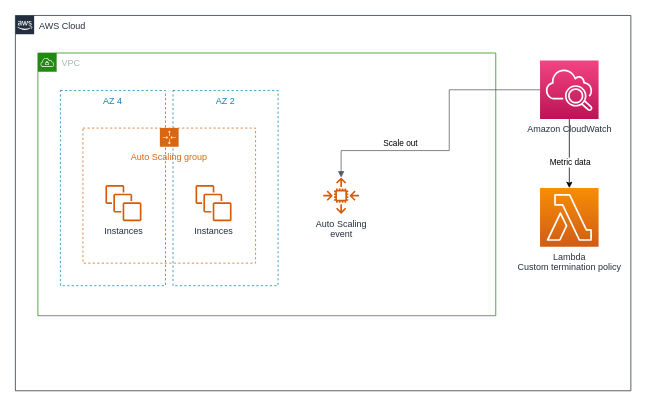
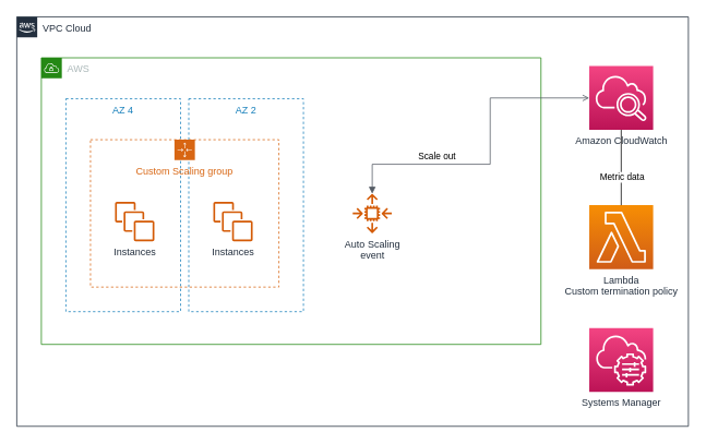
  <mxCell id="0" />
  <mxCell id="1" parent="0" />
- <mxCell id="2" value="AWS Cloud" style="points=[[0,0],[0.25,0],[0.5,0],[0.75,0],[1,0],[1,0.25],[1,0.5],[1,0.75],[1,1],[0.75,1],[0.5,1],[0.25,1],[0,1],[0,0.75],[0,0.5],[0,0.25]];outlineConnect=0;gradientColor=none;html=1;whiteSpace=wrap;fontSize=12;fontStyle=0;container=1;pointerEvents=0;collapsible=0;recursiveResize=0;shape=mxgraph.aws4.group;grIcon=mxgraph.aws4.group_aws_cloud_alt;strokeColor=#232F3E;fillColor=none;verticalAlign=top;align=left;spacingLeft=30;fontColor=#232F3E;dashed=0;" parent="1" vertex="1"><mxGeometry x="20" y="20" width="820" height="500" as="geometry" /></mxCell>
- <mxCell id="3" value="VPC" style="points=[[0,0],[0.25,0],[0.5,0],[0.75,0],[1,0],[1,0.25],[1,0.5],[1,0.75],[1,1],[0.75,1],[0.5,1],[0.25,1],[0,1],[0,0.75],[0,0.5],[0,0.25]];outlineConnect=0;gradientColor=none;html=1;whiteSpace=wrap;fontSize=12;fontStyle=0;container=1;pointerEvents=0;collapsible=0;recursiveResize=0;shape=mxgraph.aws4.group;grIcon=mxgraph.aws4.group_vpc;strokeColor=#248814;fillColor=none;verticalAlign=top;align=left;spacingLeft=30;fontColor=#AAB7B8;dashed=0;" parent="2" vertex="1"><mxGeometry x="30" y="50" width="610" height="350" as="geometry" /></mxCell>
+ <mxCell id="2" value="VPC Cloud" style="points=[[0,0],[0.25,0],[0.5,0],[0.75,0],[1,0],[1,0.25],[1,0.5],[1,0.75],[1,1],[0.75,1],[0.5,1],[0.25,1],[0,1],[0,0.75],[0,0.5],[0,0.25]];outlineConnect=0;gradientColor=none;html=1;whiteSpace=wrap;fontSize=12;fontStyle=0;container=1;pointerEvents=0;collapsible=0;recursiveResize=0;shape=mxgraph.aws4.group;grIcon=mxgraph.aws4.group_aws_cloud_alt;strokeColor=#232F3E;fillColor=none;verticalAlign=top;align=left;spacingLeft=30;fontColor=#232F3E;dashed=0;" parent="1" vertex="1"><mxGeometry x="20" y="20" width="820" height="500" as="geometry" /></mxCell>
+ <mxCell id="3" value="AWS" style="points=[[0,0],[0.25,0],[0.5,0],[0.75,0],[1,0],[1,0.25],[1,0.5],[1,0.75],[1,1],[0.75,1],[0.5,1],[0.25,1],[0,1],[0,0.75],[0,0.5],[0,0.25]];outlineConnect=0;gradientColor=none;html=1;whiteSpace=wrap;fontSize=12;fontStyle=0;container=1;pointerEvents=0;collapsible=0;recursiveResize=0;shape=mxgraph.aws4.group;grIcon=mxgraph.aws4.group_vpc;strokeColor=#248814;fillColor=none;verticalAlign=top;align=left;spacingLeft=30;fontColor=#AAB7B8;dashed=0;" parent="2" vertex="1"><mxGeometry x="30" y="50" width="610" height="350" as="geometry" /></mxCell>
  <mxCell id="4" value="AZ 4" style="fillColor=none;strokeColor=#147EBA;dashed=1;verticalAlign=top;fontStyle=0;fontColor=#147EBA;" parent="3" vertex="1"><mxGeometry x="30" y="50" width="140" height="260" as="geometry" /></mxCell>
  <mxCell id="5" value="AZ 2" style="fillColor=none;strokeColor=#147EBA;dashed=1;verticalAlign=top;fontStyle=0;fontColor=#147EBA;" parent="3" vertex="1"><mxGeometry x="180" y="50" width="140" height="260" as="geometry" /></mxCell>
- <mxCell id="6" value="Auto Scaling group" style="points=[[0,0],[0.25,0],[0.5,0],[0.75,0],[1,0],[1,0.25],[1,0.5],[1,0.75],[1,1],[0.75,1],[0.5,1],[0.25,1],[0,1],[0,0.75],[0,0.5],[0,0.25]];outlineConnect=0;gradientColor=none;html=1;whiteSpace=wrap;fontSize=12;fontStyle=0;container=1;pointerEvents=0;collapsible=0;recursiveResize=0;shape=mxgraph.aws4.groupCenter;grIcon=mxgraph.aws4.group_auto_scaling_group;grStroke=1;strokeColor=#D86613;fillColor=none;verticalAlign=top;align=center;fontColor=#D86613;dashed=1;spacingTop=25;" parent="3" vertex="1"><mxGeometry x="60" y="100" width="230" height="180" as="geometry" /></mxCell>
+ <mxCell id="6" value="Custom Scaling group" style="points=[[0,0],[0.25,0],[0.5,0],[0.75,0],[1,0],[1,0.25],[1,0.5],[1,0.75],[1,1],[0.75,1],[0.5,1],[0.25,1],[0,1],[0,0.75],[0,0.5],[0,0.25]];outlineConnect=0;gradientColor=none;html=1;whiteSpace=wrap;fontSize=12;fontStyle=0;container=1;pointerEvents=0;collapsible=0;recursiveResize=0;shape=mxgraph.aws4.groupCenter;grIcon=mxgraph.aws4.group_auto_scaling_group;grStroke=1;strokeColor=#D86613;fillColor=none;verticalAlign=top;align=center;fontColor=#D86613;dashed=1;spacingTop=25;" parent="3" vertex="1"><mxGeometry x="60" y="100" width="230" height="180" as="geometry" /></mxCell>
  <mxCell id="7" value="Instances" style="sketch=0;outlineConnect=0;fontColor=#232F3E;gradientColor=none;fillColor=#D45B07;strokeColor=none;dashed=0;verticalLabelPosition=bottom;verticalAlign=top;align=center;html=1;fontSize=12;fontStyle=0;aspect=fixed;pointerEvents=1;shape=mxgraph.aws4.instances;" parent="6" vertex="1"><mxGeometry x="150" y="76" width="48" height="48" as="geometry" /></mxCell>
  <mxCell id="8" value="Instances" style="sketch=0;outlineConnect=0;fontColor=#232F3E;gradientColor=none;fillColor=#D45B07;strokeColor=none;dashed=0;verticalLabelPosition=bottom;verticalAlign=top;align=center;html=1;fontSize=12;fontStyle=0;aspect=fixed;pointerEvents=1;shape=mxgraph.aws4.instances;" parent="6" vertex="1"><mxGeometry x="30" y="76" width="48" height="48" as="geometry" /></mxCell>
  <mxCell id="9" value="Auto Scaling&lt;br&gt;event" style="sketch=0;outlineConnect=0;fontColor=#232F3E;gradientColor=none;fillColor=#D45B07;strokeColor=none;dashed=0;verticalLabelPosition=bottom;verticalAlign=top;align=center;html=1;fontSize=12;fontStyle=0;aspect=fixed;pointerEvents=1;shape=mxgraph.aws4.auto_scaling2;" parent="3" vertex="1"><mxGeometry x="380" y="166" width="48" height="48" as="geometry" /></mxCell>
  <mxCell id="10" value="Amazon CloudWatch" style="sketch=0;points=[[0,0,0],[0.25,0,0],[0.5,0,0],[0.75,0,0],[1,0,0],[0,1,0],[0.25,1,0],[0.5,1,0],[0.75,1,0],[1,1,0],[0,0.25,0],[0,0.5,0],[0,0.75,0],[1,0.25,0],[1,0.5,0],[1,0.75,0]];points=[[0,0,0],[0.25,0,0],[0.5,0,0],[0.75,0,0],[1,0,0],[0,1,0],[0.25,1,0],[0.5,1,0],[0.75,1,0],[1,1,0],[0,0.25,0],[0,0.5,0],[0,0.75,0],[1,0.25,0],[1,0.5,0],[1,0.75,0]];outlineConnect=0;fontColor=#232F3E;gradientColor=#F34482;gradientDirection=north;fillColor=#BC1356;strokeColor=#ffffff;dashed=0;verticalLabelPosition=bottom;verticalAlign=top;align=center;html=1;fontSize=12;fontStyle=0;aspect=fixed;shape=mxgraph.aws4.resourceIcon;resIcon=mxgraph.aws4.cloudwatch_2;" parent="2" vertex="1"><mxGeometry x="699" y="60" width="78" height="78" as="geometry" /></mxCell>
  <mxCell id="11" value="Lambda&lt;br&gt;Custom termination policy" style="sketch=0;points=[[0,0,0],[0.25,0,0],[0.5,0,0],[0.75,0,0],[1,0,0],[0,1,0],[0.25,1,0],[0.5,1,0],[0.75,1,0],[1,1,0],[0,0.25,0],[0,0.5,0],[0,0.75,0],[1,0.25,0],[1,0.5,0],[1,0.75,0]];outlineConnect=0;fontColor=#232F3E;gradientColor=#F78E04;gradientDirection=north;fillColor=#D05C17;strokeColor=#ffffff;dashed=0;verticalLabelPosition=bottom;verticalAlign=top;align=center;html=1;fontSize=12;fontStyle=0;aspect=fixed;shape=mxgraph.aws4.resourceIcon;resIcon=mxgraph.aws4.lambda;" parent="2" vertex="1"><mxGeometry x="699" y="230" width="78" height="78" as="geometry" /></mxCell>
- <mxCell id="12" value="" style="edgeStyle=orthogonalEdgeStyle;html=1;endArrow=none;elbow=vertical;startArrow=block;startFill=1;strokeColor=#545B64;rounded=0;entryX=0;entryY=0.5;entryDx=0;entryDy=0;entryPerimeter=0;" parent="2" source="9" target="10" edge="1"><mxGeometry width="100" relative="1" as="geometry"><mxPoint x="380" y="290" as="sourcePoint" /><mxPoint x="480" y="290" as="targetPoint" /><Array as="points"><mxPoint x="434" y="180" /><mxPoint x="578" y="180" /><mxPoint x="578" y="99" /></Array></mxGeometry></mxCell>
+ <mxCell id="12" value="" style="edgeStyle=orthogonalEdgeStyle;html=1;endArrow=open;elbow=vertical;startArrow=block;startFill=1;strokeColor=#545B64;rounded=0;entryX=0;entryY=0.5;entryDx=0;entryDy=0;entryPerimeter=0;" parent="2" source="9" target="10" edge="1"><mxGeometry width="100" relative="1" as="geometry"><mxPoint x="380" y="290" as="sourcePoint" /><mxPoint x="480" y="290" as="targetPoint" /><Array as="points"><mxPoint x="434" y="180" /><mxPoint x="578" y="180" /><mxPoint x="578" y="99" /></Array></mxGeometry></mxCell>
  <mxCell id="13" value="Scale out" style="edgeLabel;html=1;align=center;verticalAlign=middle;resizable=0;points=[];" parent="12" vertex="1" connectable="0"><mxGeometry x="0.466" y="-1" relative="1" as="geometry"><mxPoint x="-85" y="70" as="offset" /></mxGeometry></mxCell>
- <mxCell id="14" value="" style="endArrow=classic;html=1;rounded=0;entryX=0.5;entryY=0;entryDx=0;entryDy=0;entryPerimeter=0;exitX=0.5;exitY=1;exitDx=0;exitDy=0;exitPerimeter=0;" edge="1" parent="2" source="10" target="11"><mxGeometry width="50" height="50" relative="1" as="geometry"><mxPoint x="690" y="190" as="sourcePoint" /><mxPoint x="740" y="140" as="targetPoint" /></mxGeometry></mxCell>
+ <mxCell id="14" value="" style="endArrow=none;html=1;rounded=0;entryX=0.5;entryY=0;entryDx=0;entryDy=0;entryPerimeter=0;exitX=0.5;exitY=1;exitDx=0;exitDy=0;exitPerimeter=0;" edge="1" parent="2" source="10" target="11"><mxGeometry width="50" height="50" relative="1" as="geometry"><mxPoint x="690" y="190" as="sourcePoint" /><mxPoint x="740" y="140" as="targetPoint" /></mxGeometry></mxCell>
  <mxCell id="15" value="Metric&amp;nbsp;data" style="edgeLabel;html=1;align=center;verticalAlign=middle;resizable=0;points=[];" vertex="1" connectable="0" parent="14"><mxGeometry x="0.239" y="1" relative="1" as="geometry"><mxPoint x="-1" as="offset" /></mxGeometry></mxCell>
+ <mxCell id="16" value="Systems Manager" style="sketch=0;points=[[0,0,0],[0.25,0,0],[0.5,0,0],[0.75,0,0],[1,0,0],[0,1,0],[0.25,1,0],[0.5,1,0],[0.75,1,0],[1,1,0],[0,0.25,0],[0,0.5,0],[0,0.75,0],[1,0.25,0],[1,0.5,0],[1,0.75,0]];points=[[0,0,0],[0.25,0,0],[0.5,0,0],[0.75,0,0],[1,0,0],[0,1,0],[0.25,1,0],[0.5,1,0],[0.75,1,0],[1,1,0],[0,0.25,0],[0,0.5,0],[0,0.75,0],[1,0.25,0],[1,0.5,0],[1,0.75,0]];outlineConnect=0;fontColor=#232F3E;gradientColor=#F34482;gradientDirection=north;fillColor=#BC1356;strokeColor=#ffffff;dashed=0;verticalLabelPosition=bottom;verticalAlign=top;align=center;html=1;fontSize=12;fontStyle=0;aspect=fixed;shape=mxgraph.aws4.resourceIcon;resIcon=mxgraph.aws4.systems_manager;" vertex="1" parent="2"><mxGeometry x="699" y="380" width="78" height="78" as="geometry" /></mxCell>
